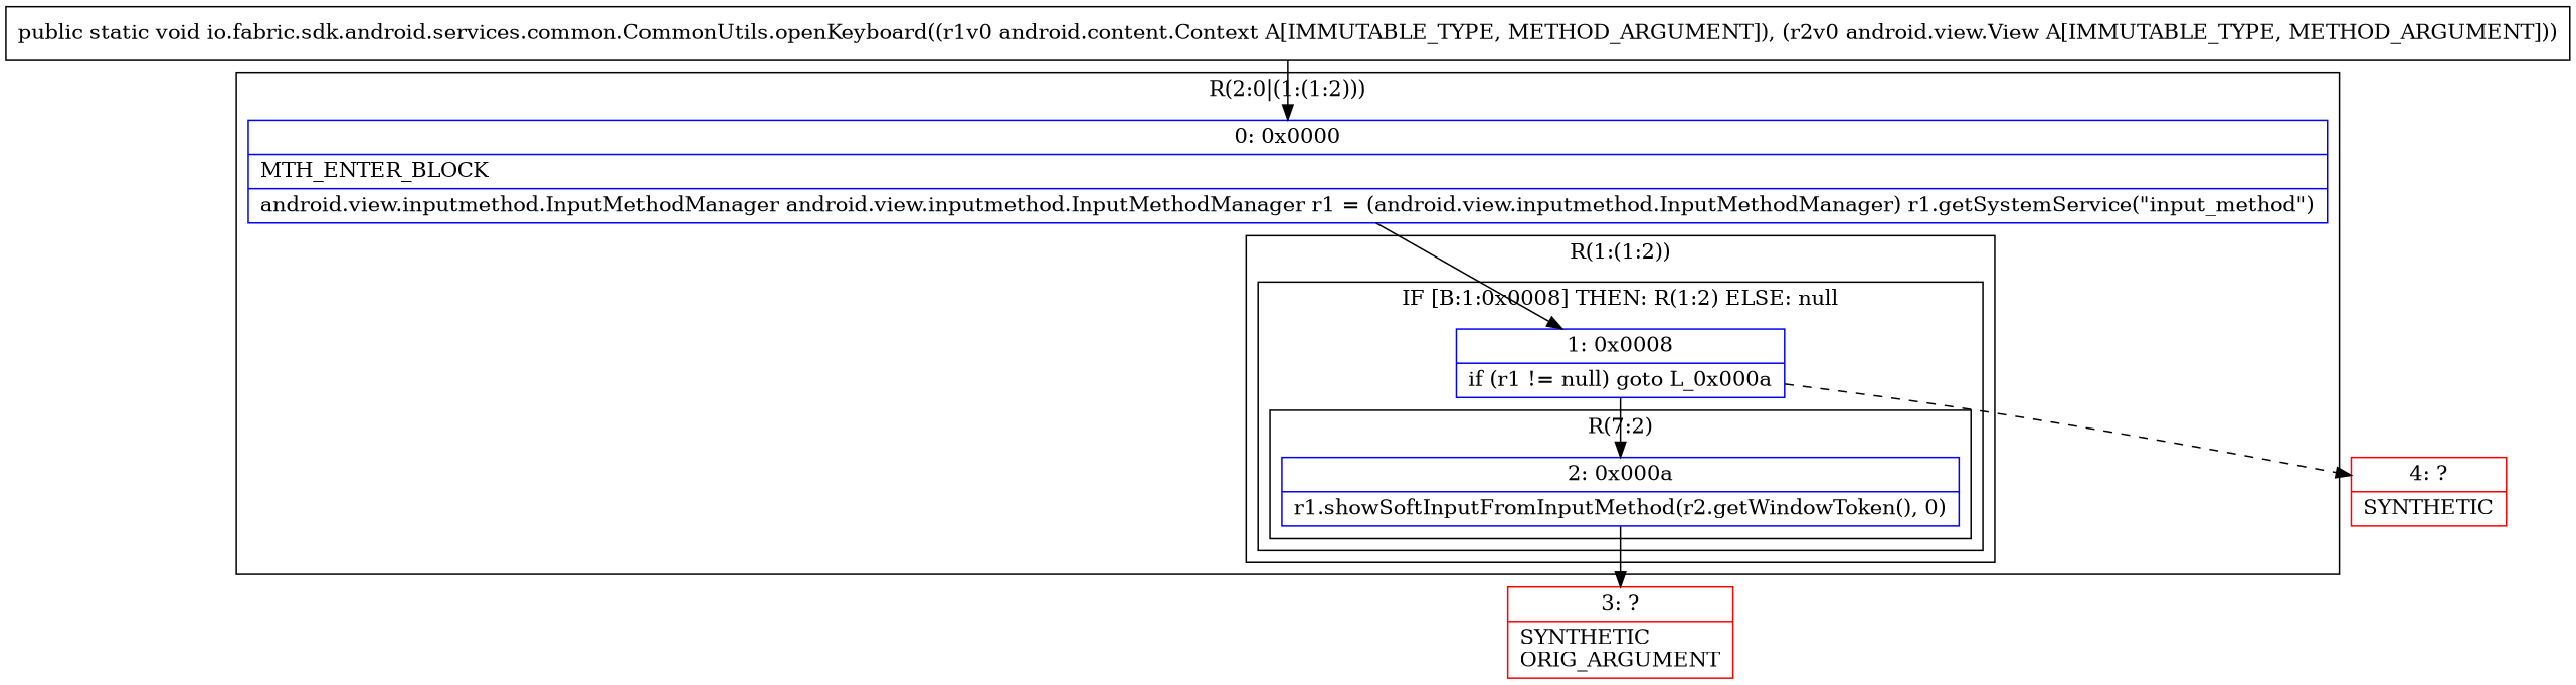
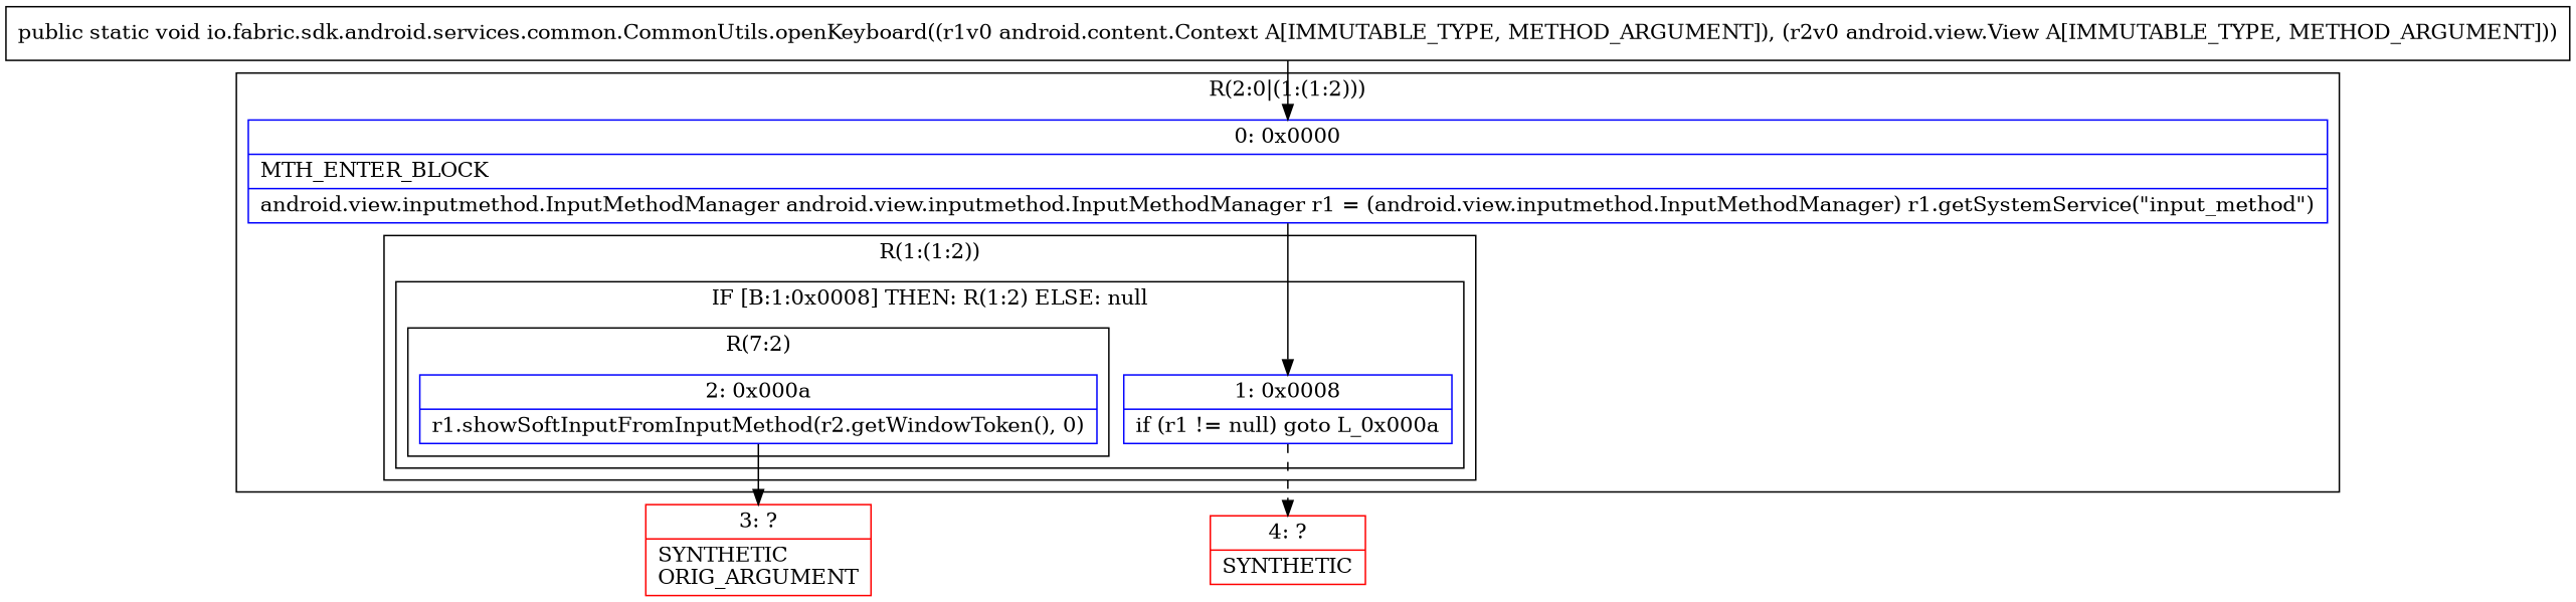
  digraph {
    node [color=blue shape=record]
    n1 [label="{2\:\ 0x000a|r1.showSoftInputFromInputMethod(r2.getWindowToken(), 0)\l}"]
    n2 [label="{1\:\ 0x0008|if (r1 != null) goto L_0x000a\l}"]
    n3 [label="{0\:\ 0x0000|MTH_ENTER_BLOCK\l|android.view.inputmethod.InputMethodManager android.view.inputmethod.InputMethodManager r1 = (android.view.inputmethod.InputMethodManager) r1.getSystemService(\"input_method\")\l}"]
    n4 [color=red label="{3\:\ ?|SYNTHETIC\lORIG_ARGUMENT\l}"]
    n5 [color=red label="{4\:\ ?|SYNTHETIC\l}"]
    n6 [label="{public static void io.fabric.sdk.android.services.common.CommonUtils.openKeyboard((r1v0 android.content.Context A[IMMUTABLE_TYPE, METHOD_ARGUMENT]), (r2v0 android.view.View A[IMMUTABLE_TYPE, METHOD_ARGUMENT])) }" color=""]
    subgraph cluster_1 {
      label="R(2:0|(1:(1:2)))"
      n3
      subgraph cluster_2 {
        label="R(1:(1:2))"
        subgraph cluster_3 {
          label="IF [B:1:0x0008] THEN: R(1:2) ELSE: null"
          n2
          subgraph cluster_4 {
            label="R(7:2)"
            n1
          }
        }
      }
    }
    n1 -> n4
-   n2 -> n1
    n2 -> n5 [style=dashed]
    n3 -> n2
    n6 -> n3
  }
